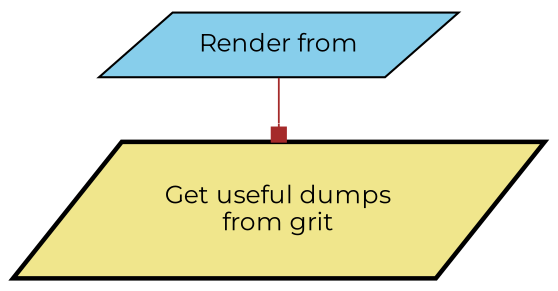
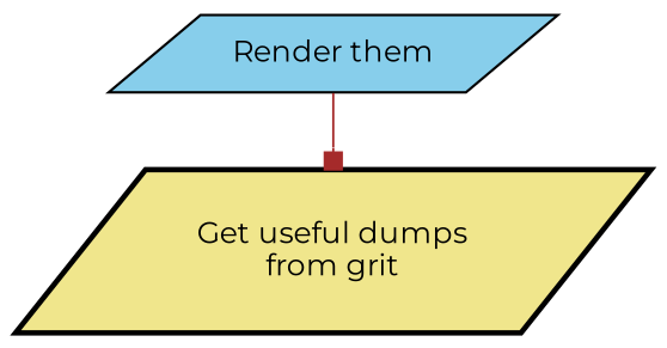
  digraph {
    fontname=Montserrat
    node [fontname=Montserrat shape=parallelogram style=filled]
    n1 [fillcolor=khaki label="Get useful dumps\nfrom grit" penwidth=2.5]
-   n2 [fillcolor=skyblue label="Render from" penwidth=1.1566]
+   n2 [fillcolor=skyblue label="Render them" penwidth=1.1566]
    n2 -> n1 [color=brown arrowhead=box fontname=Montserrat]
  }
